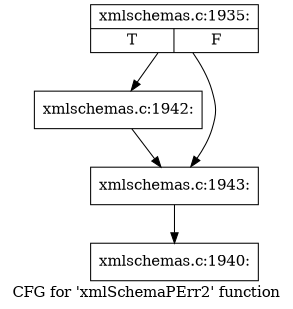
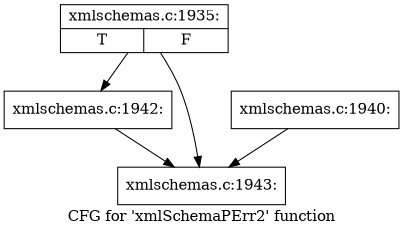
  digraph {
    label="CFG for 'xmlSchemaPErr2' function"
    node [shape=record]
    n1 [label="{xmlschemas.c:1935:|{<s0>T|<s1>F}}"]
    n2 [label="{xmlschemas.c:1942:}"]
    n3 [label="{xmlschemas.c:1943:}"]
    n4 [label="{xmlschemas.c:1940:}"]
    n1 -> n2
    n1 -> n3
    n2 -> n3
-   n3 -> n4
+   n4 -> n3
  }
